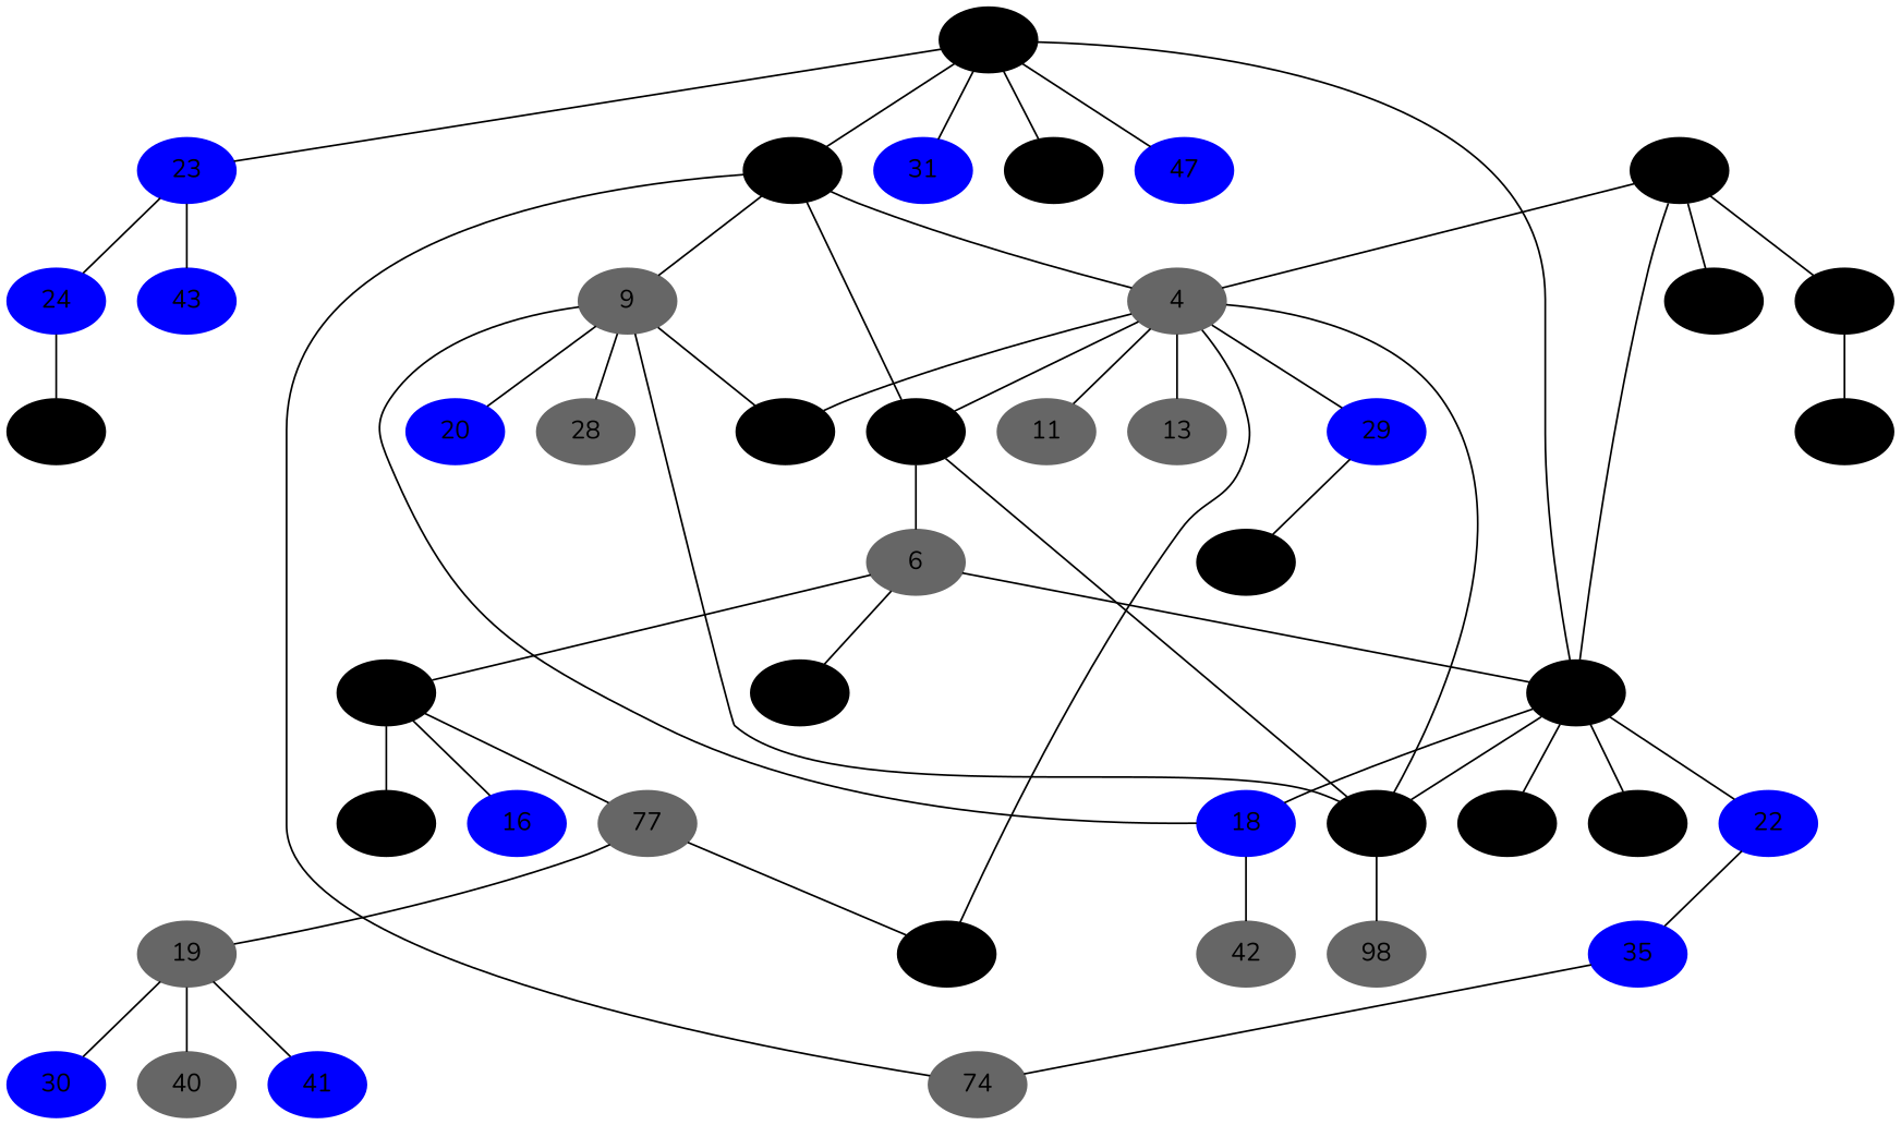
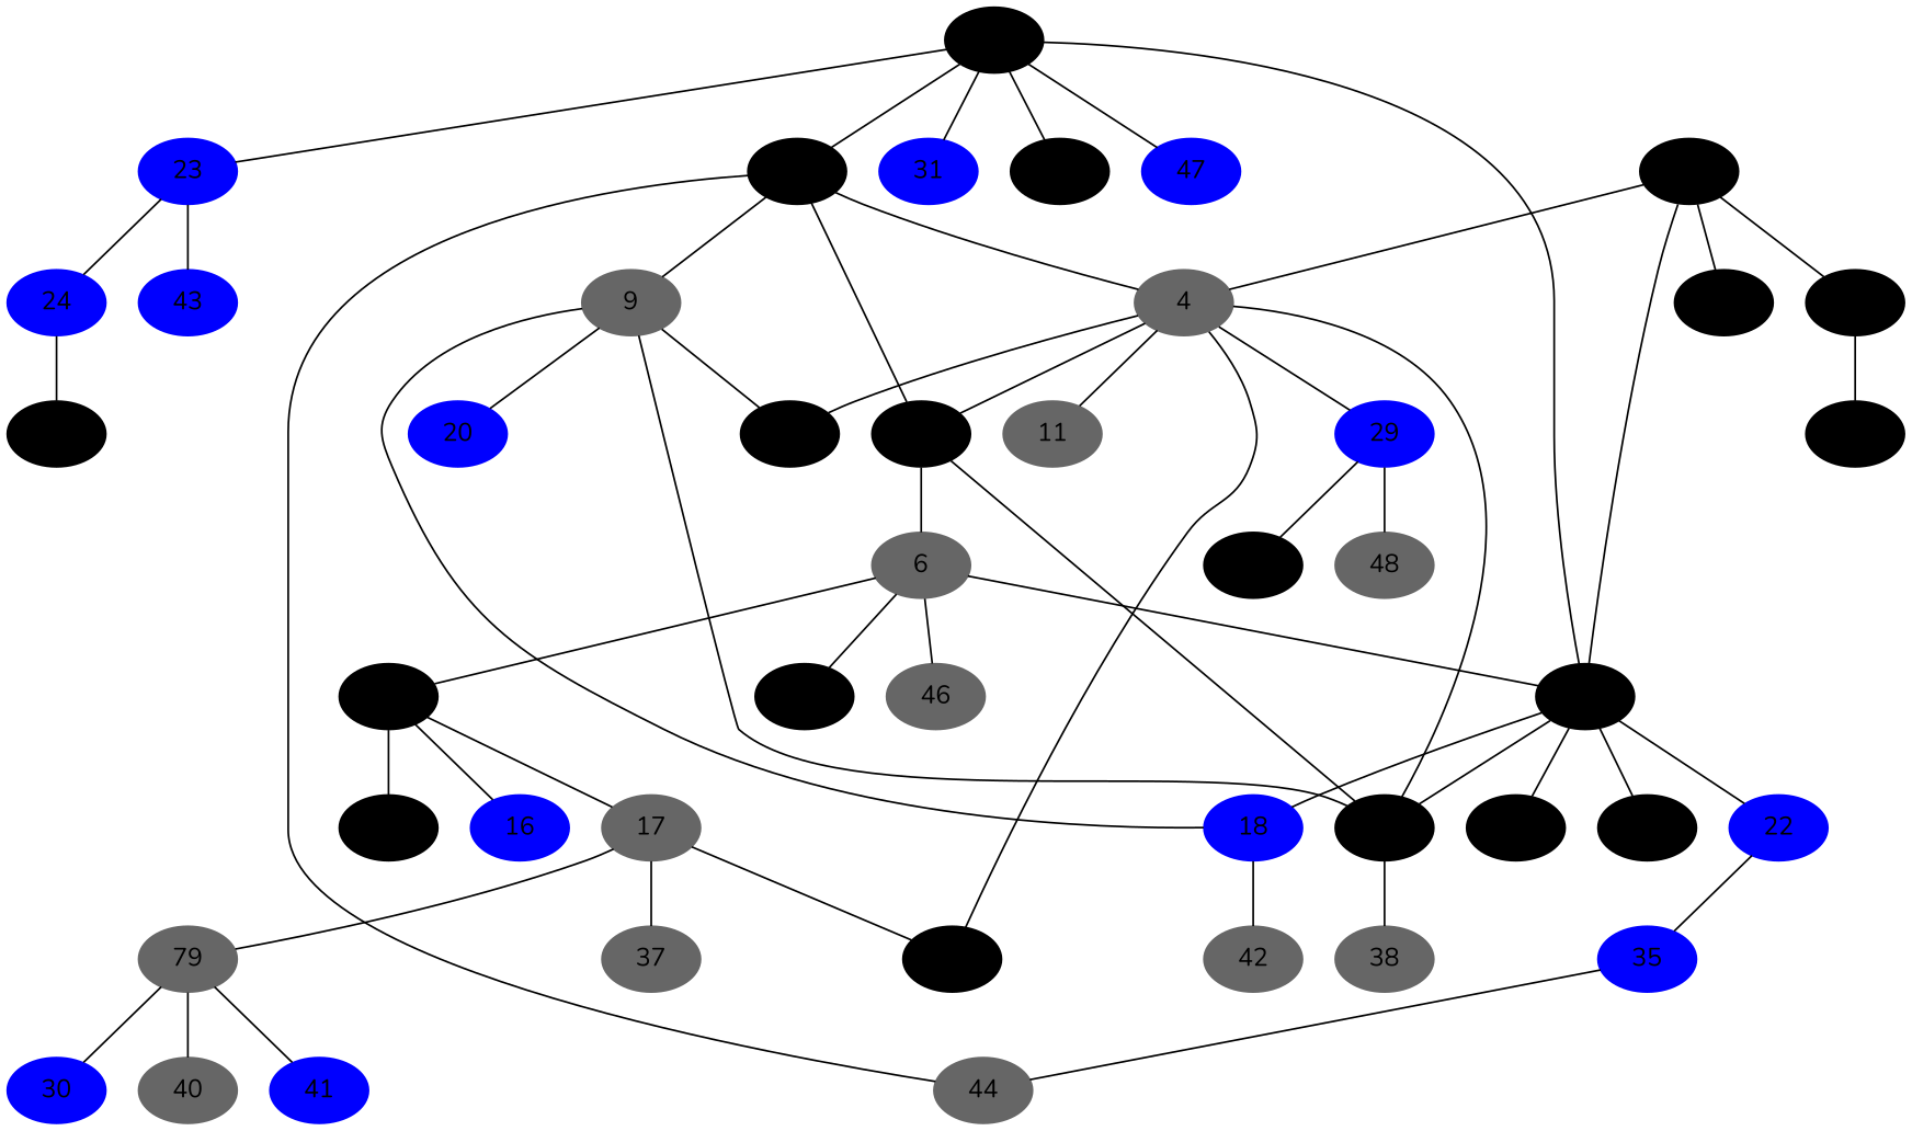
  graph {
    fontname=Nunito
    node [color=black fontname=Nunito style=filled]
    edge [fontname=Nunito]
    1
    2
    7
    23 [color=blue]
    31 [color=blue]
    45
    47 [color=blue]
    4 [color=gray40]
    5
    9 [color=gray40]
-   44 [color=gray40 label=74]
+   44 [color=gray40]
    10
    8
    18 [color=blue]
    22 [color=blue]
    39
    24 [color=blue]
    43 [color=blue]
    11 [color=gray40]
    12
-   13 [color=gray40]
    21
    29 [color=blue]
    6 [color=gray40]
    20 [color=blue]
-   28 [color=gray40]
    3
    15
    34
    26
-   38 [color=gray40 label=98]
+   38 [color=gray40]
    32
+   48 [color=gray40]
    14
    25
+   46 [color=gray40]
    16 [color=blue]
-   17 [color=gray40 label=77]
+   17 [color=gray40]
    27
    42 [color=gray40]
    35 [color=blue]
-   19 [color=gray40]
+   19 [color=gray40 label=79]
+   37 [color=gray40]
    30 [color=blue]
    40 [color=gray40]
    41 [color=blue]
    36
    1 -- 2
    1 -- 7
    1 -- 23
    1 -- 31
    1 -- 45
    1 -- 47
    2 -- 4
    2 -- 5
    2 -- 9
    2 -- 44
    7 -- 10
    7 -- 8
    7 -- 18
    7 -- 22
    7 -- 39
    23 -- 24
    23 -- 43
    4 -- 5
    4 -- 10
    4 -- 11
    4 -- 12
-   4 -- 13
    4 -- 21
    4 -- 29
    5 -- 10
    5 -- 6
    9 -- 10
    9 -- 18
    9 -- 12
    9 -- 20
-   9 -- 28
    10 -- 38
    18 -- 42
    22 -- 35
    24 -- 36
    29 -- 32
+   29 -- 48
    6 -- 7
    6 -- 14
    6 -- 25
+   6 -- 46
    3 -- 7
    3 -- 4
    3 -- 15
    3 -- 34
    15 -- 26
    14 -- 16
    14 -- 17
    14 -- 27
    17 -- 21
    17 -- 19
+   17 -- 37
    35 -- 44
    19 -- 30
    19 -- 40
    19 -- 41
  }
